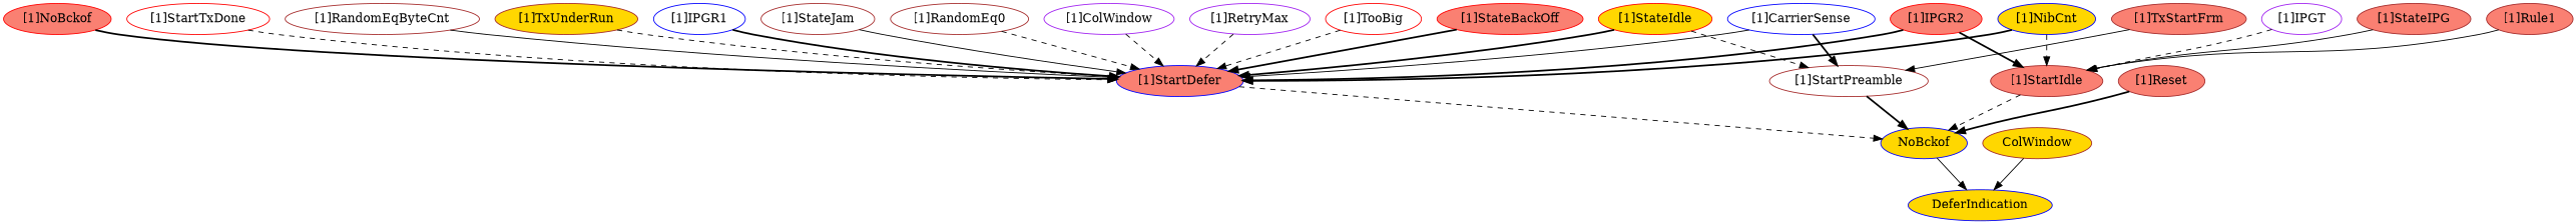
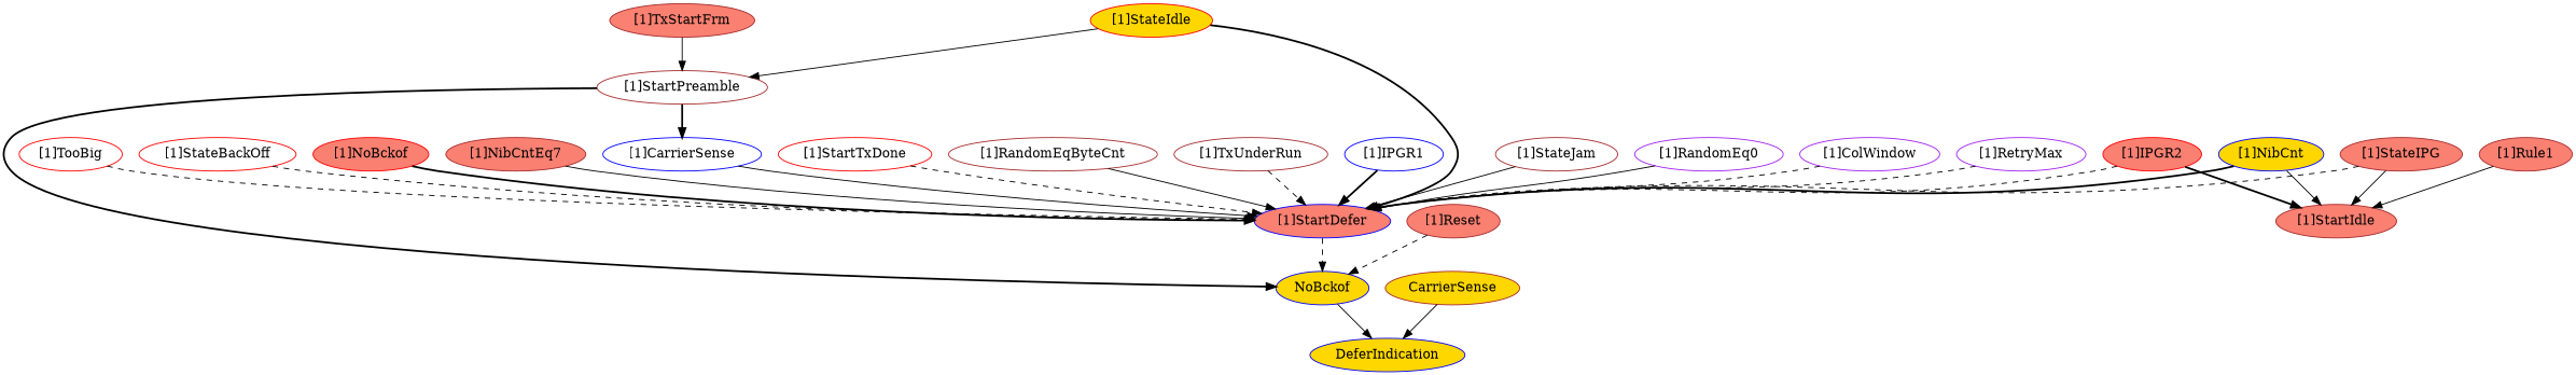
  strict digraph {
    node [color=brown complexity=26 fillcolor=white importance=0.19459828666 rank=0.00748454948693 style=filled]
    edge [style=dashed]
    "[1]TooBig" [color=red]
    "[1]StartDefer" [color=blue complexity=5 fillcolor=salmon importance=0.183720377469 rank=0.0367440754938]
    n3 [color=blue complexity=3 fillcolor=gold importance=0.0482934964404 label=NoBckof rank=0.0160978321468]
    DeferIndication [color=blue complexity=0 fillcolor=gold importance=0.0155154273123 rank=0.0]
-   "[1]StateBackOff" [color=red fillcolor=salmon importance=0.207781575225 rank=0.0079915990471]
+   "[1]StateBackOff" [color=red importance=0.207781575225 rank=0.0079915990471]
    "[1]NoBckof" [color=red fillcolor=salmon]
    "[1]CarrierSense" [color=blue complexity=9 importance=0.128419288686 rank=0.0142688098541]
    "[1]StartPreamble" [complexity=5 importance=0.117541379495 rank=0.0235082758991]
    "[1]StartIdle" [complexity=4 fillcolor=salmon importance=0.088652703071 rank=0.0221631757678]
-   "[1]IPGT" [color=purple complexity=12 importance=0.099530612262 rank=0.0082942176885]
+   "[1]NibCntEq7" [fillcolor=salmon]
    "[1]StartTxDone" [color=red]
-   CarrierSense [complexity=3 fillcolor=gold importance=0.0263933365033 rank=0.00879777883443 label=ColWindow]
+   CarrierSense [complexity=3 fillcolor=gold importance=0.0263933365033 rank=0.00879777883443]
    "[1]RandomEqByteCnt"
-   "[1]TxUnderRun" [fillcolor=gold]
+   "[1]TxUnderRun"
    "[1]TxStartFrm" [complexity=9 fillcolor=salmon importance=0.128419288686 rank=0.0142688098541]
    "[1]IPGR2" [color=red complexity=12 fillcolor=salmon importance=0.099530612262 rank=0.0082942176885]
    "[1]IPGR1" [color=blue]
    "[1]NibCnt" [color=blue complexity=12 fillcolor=gold importance=0.099530612262 rank=0.0082942176885]
    "[1]Reset" [complexity=4 fillcolor=salmon importance=0.155758398512 rank=0.0389395996281]
    "[1]StateIPG" [complexity=12 fillcolor=salmon importance=0.126218417218 rank=0.0105182014348]
    "[1]StateJam" [importance=0.216675088334 rank=0.00833365724363]
    "[1]StateIdle" [color=red complexity=9 fillcolor=gold importance=0.150319448624 rank=0.0167021609582]
-   "[1]RandomEq0"
+   "[1]RandomEq0" [color=purple]
    "[1]Rule1" [complexity=12 fillcolor=salmon importance=0.125501716213 rank=0.0104584763511]
    "[1]ColWindow" [color=purple]
    "[1]RetryMax" [color=purple]
    "[1]TooBig" -> "[1]StartDefer"
    "[1]StartDefer" -> n3
    n3 -> DeferIndication [style=solid]
-   "[1]StateBackOff" -> "[1]StartDefer" [style=bold]
+   "[1]StateBackOff" -> "[1]StartDefer"
    "[1]NoBckof" -> "[1]StartDefer" [style=bold]
    "[1]CarrierSense" -> "[1]StartDefer" [style=solid]
-   "[1]CarrierSense" -> "[1]StartPreamble" [style=bold]
+   "[1]StartPreamble" -> "[1]CarrierSense" [style=bold]
    "[1]StartPreamble" -> n3 [style=bold]
-   "[1]StartIdle" -> n3
-   "[1]IPGT" -> "[1]StartIdle"
+   "[1]NibCntEq7" -> "[1]StartDefer" [style=solid]
    "[1]StartTxDone" -> "[1]StartDefer"
    CarrierSense -> DeferIndication [style=solid]
    "[1]RandomEqByteCnt" -> "[1]StartDefer" [style=solid]
    "[1]TxUnderRun" -> "[1]StartDefer"
    "[1]TxStartFrm" -> "[1]StartPreamble" [style=solid]
-   "[1]IPGR2" -> "[1]StartDefer" [style=bold]
+   "[1]IPGR2" -> "[1]StartDefer"
    "[1]IPGR2" -> "[1]StartIdle" [style=bold]
    "[1]IPGR1" -> "[1]StartDefer" [style=bold]
    "[1]NibCnt" -> "[1]StartDefer" [style=bold]
-   "[1]NibCnt" -> "[1]StartIdle"
-   "[1]Reset" -> n3 [style=bold]
+   "[1]NibCnt" -> "[1]StartIdle" [style=solid]
+   "[1]Reset" -> n3
+   "[1]StateIPG" -> "[1]StartDefer"
    "[1]StateIPG" -> "[1]StartIdle" [style=solid]
    "[1]StateJam" -> "[1]StartDefer" [style=solid]
    "[1]StateIdle" -> "[1]StartDefer" [style=bold]
-   "[1]StateIdle" -> "[1]StartPreamble"
-   "[1]RandomEq0" -> "[1]StartDefer"
+   "[1]StateIdle" -> "[1]StartPreamble" [style=solid]
+   "[1]RandomEq0" -> "[1]StartDefer" [style=solid]
    "[1]Rule1" -> "[1]StartIdle" [style=solid]
    "[1]ColWindow" -> "[1]StartDefer"
    "[1]RetryMax" -> "[1]StartDefer"
  }
